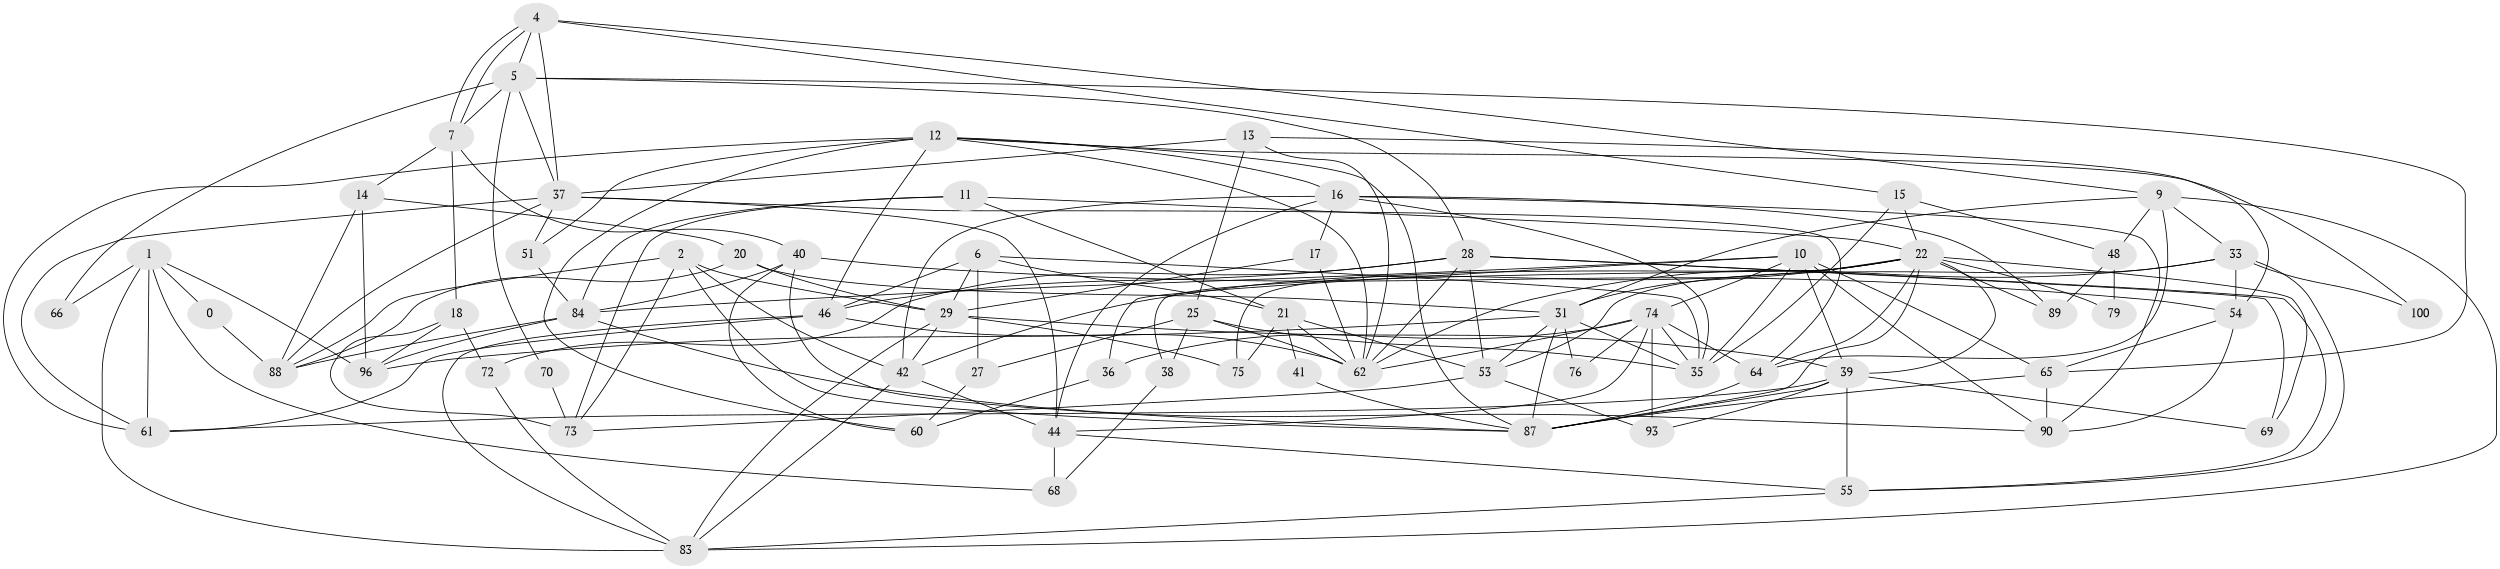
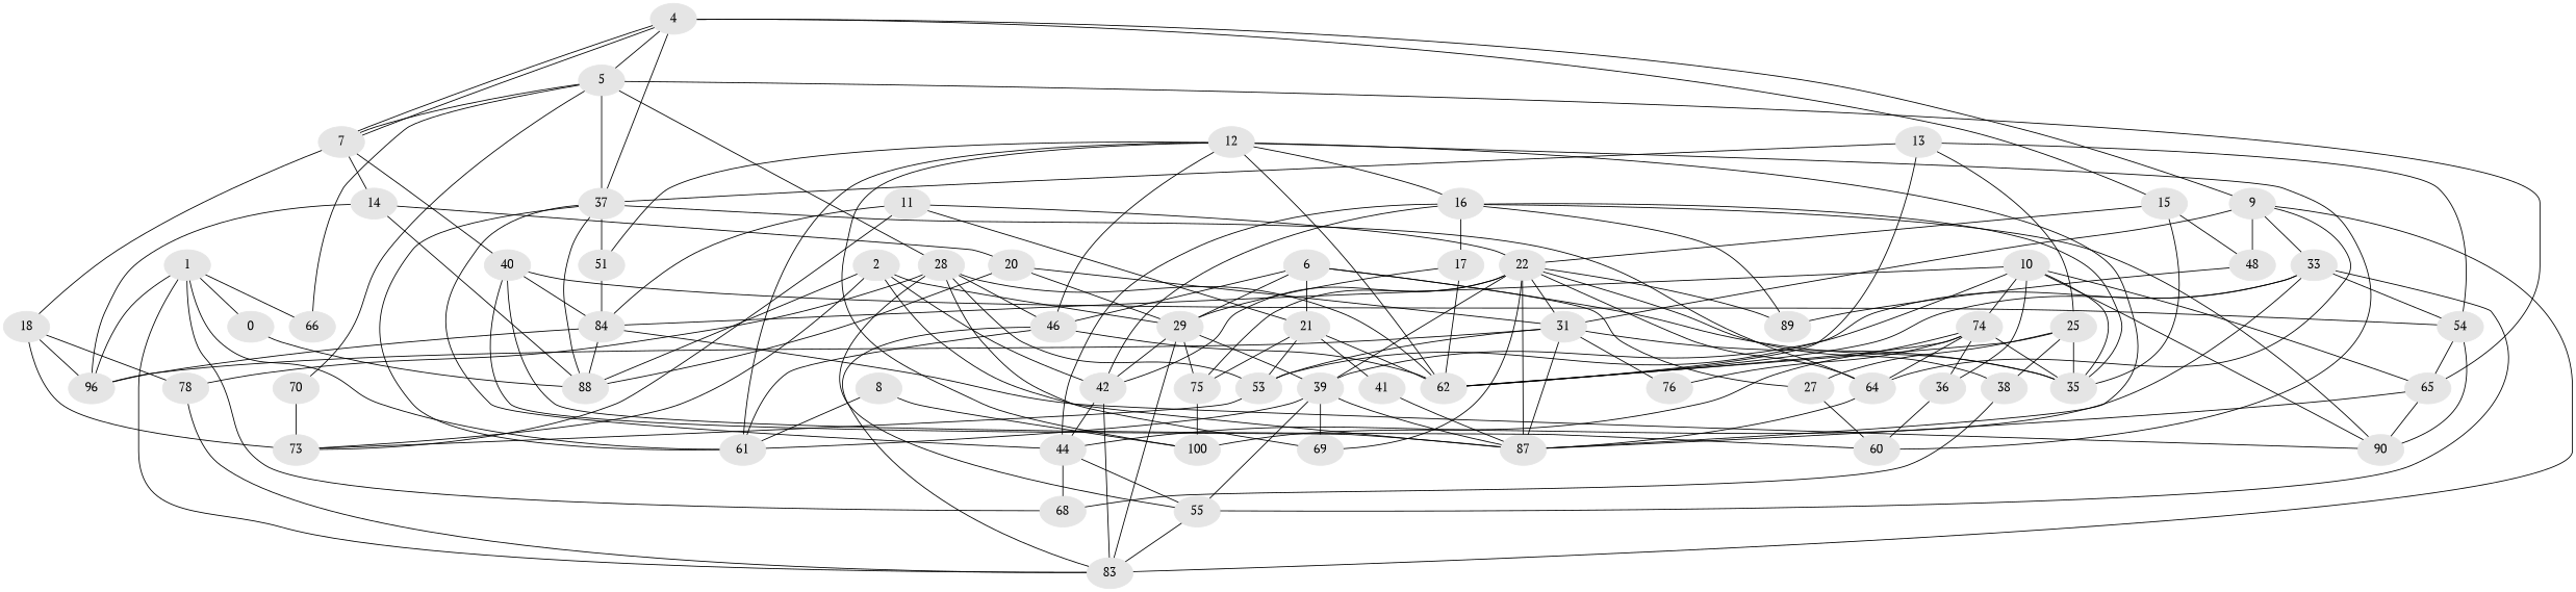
  graph {
    fontname="PT Serif"
    node [color=gray90 fontname="PT Serif" style=filled]
    edge [fontname="PT Serif"]
    1 [super="+71"]
    n2 [label=0]
    61 [super="+81"]
    66
    68
    83 [super="+98"]
    96
    88 [super="+106"]
    2 [super="+77"]
    29 [super="+45"]
    42 [super="+80"]
    73 [super="+86"]
    87 [super="+107"]
    39 [super="+67"]
    75 [super="+101"]
    44 [super="+97"]
    5 [super="+49"]
    7 [super="+91"]
    37 [super="+99"]
    28 [super="+58"]
    65
    70
    4
    9 [super="+23"]
    15 [super="+92"]
    14 [super="+95"]
    18 [super="+32"]
    40
    31 [super="+57"]
    33 [super="+43"]
    48 [super="+74"]
    64
    35 [super="+103"]
    22 [super="+30"]
    51
    46 [super="+47"]
    62 [super="+105"]
-   78 [label=72]
+   78
    53 [super="+72"]
    69
    55
    90 [super="+104"]
    6 [super="+24"]
    21 [super="+52"]
    27
    41
    60
    20
    84 [super="+94"]
    54 [super="+63"]
+   8
    100
    76
    89
-   79
    10 [super="+19"]
    n57 [label=74 super="+102"]
    36 [super="+82"]
-   93
    11 [super="+59"]
    38
    12 [super="+85"]
    16 [super="+26"]
    17
    13 [super="+50"]
    25 [super="+56"]
    1 -- n2
    1 -- 61
    1 -- 66
    1 -- 68
    1 -- 83
    1 -- 96
    n2 -- 88
    2 -- 88
    2 -- 29
    2 -- 42
    2 -- 73
    2 -- 87
    29 -- 83
    29 -- 42
    29 -- 39
    29 -- 75
    42 -- 83
    42 -- 44
    39 -- 61
    39 -- 87
    39 -- 69
    39 -- 55
-   39 -- 93
+   75 -- 100
    44 -- 68
    44 -- 55
    5 -- 66
    5 -- 7
    5 -- 37
    5 -- 28
    5 -- 65
    5 -- 70
    7 -- 14
    7 -- 18
    7 -- 40
    37 -- 61
    37 -- 88
    37 -- 44
    37 -- 64
    37 -- 51
    28 -- 46
    28 -- 62
    28 -- 78
    28 -- 53
    28 -- 69
    28 -- 55
    65 -- 87
    65 -- 90
    70 -- 73 [weight=2]
    4 -- 5
    4 -- 7
    4 -- 7
    4 -- 37
    4 -- 9
    4 -- 15
    9 -- 83
    9 -- 31
    9 -- 33
    9 -- 48 [weight=2]
    9 -- 64
    15 -- 48
    15 -- 35
    15 -- 22
    14 -- 96
    14 -- 88
    14 -- 20
    18 -- 96
    18 -- 73
    18 -- 78
    40 -- 87
    40 -- 60
    40 -- 84
    40 -- 54
    31 -- 96
    31 -- 87
    31 -- 35
    31 -- 53
    31 -- 76
    33 -- 62
    33 -- 53
    33 -- 55
    33 -- 54
    33 -- 100
    48 -- 89
-   48 -- 79
    64 -- 87
    22 -- 42
    22 -- 87
    22 -- 39
    22 -- 75
    22 -- 31
    22 -- 64
    22 -- 69
    22 -- 89
-   22 -- 79
    22 -- 38
    51 -- 84
    46 -- 61
    46 -- 83
    46 -- 62
    78 -- 83
    53 -- 73
-   53 -- 93
    55 -- 83
    6 -- 29
    6 -- 35
    6 -- 46
    6 -- 21
    6 -- 27
    21 -- 75
    21 -- 62
    21 -- 53
    21 -- 41
    27 -- 60
    41 -- 87
    20 -- 88
    20 -- 29
    20 -- 31
    84 -- 96
    84 -- 88
    84 -- 90
    54 -- 65
    54 -- 90
+   8 -- 61
+   8 -- 100
    10 -- 39
    10 -- 65
    10 -- 35
    10 -- 90
    10 -- 84
    10 -- n57
    10 -- 36
    n57 -- 44
    n57 -- 64
    n57 -- 35
    n57 -- 62
    n57 -- 76
    n57 -- 36
-   n57 -- 93
    36 -- 60
    11 -- 73
    11 -- 22
    11 -- 21
    11 -- 84
    38 -- 68
    12 -- 61
    12 -- 87
    12 -- 51
    12 -- 46
    12 -- 62
    12 -- 60
    12 -- 100
    12 -- 16
    16 -- 42
    16 -- 44
    16 -- 35
    16 -- 90
    16 -- 89
    16 -- 17
    17 -- 29
    17 -- 62
    13 -- 37
    13 -- 62
    13 -- 54
    13 -- 25
    25 -- 35
    25 -- 62
    25 -- 27
    25 -- 38
  }
